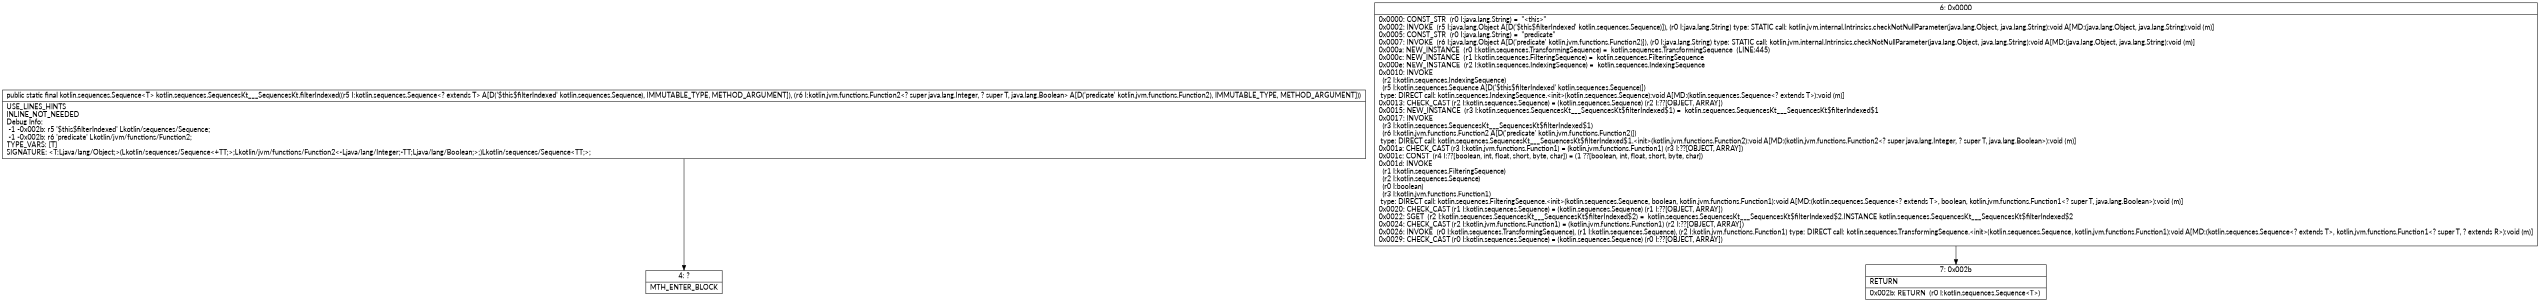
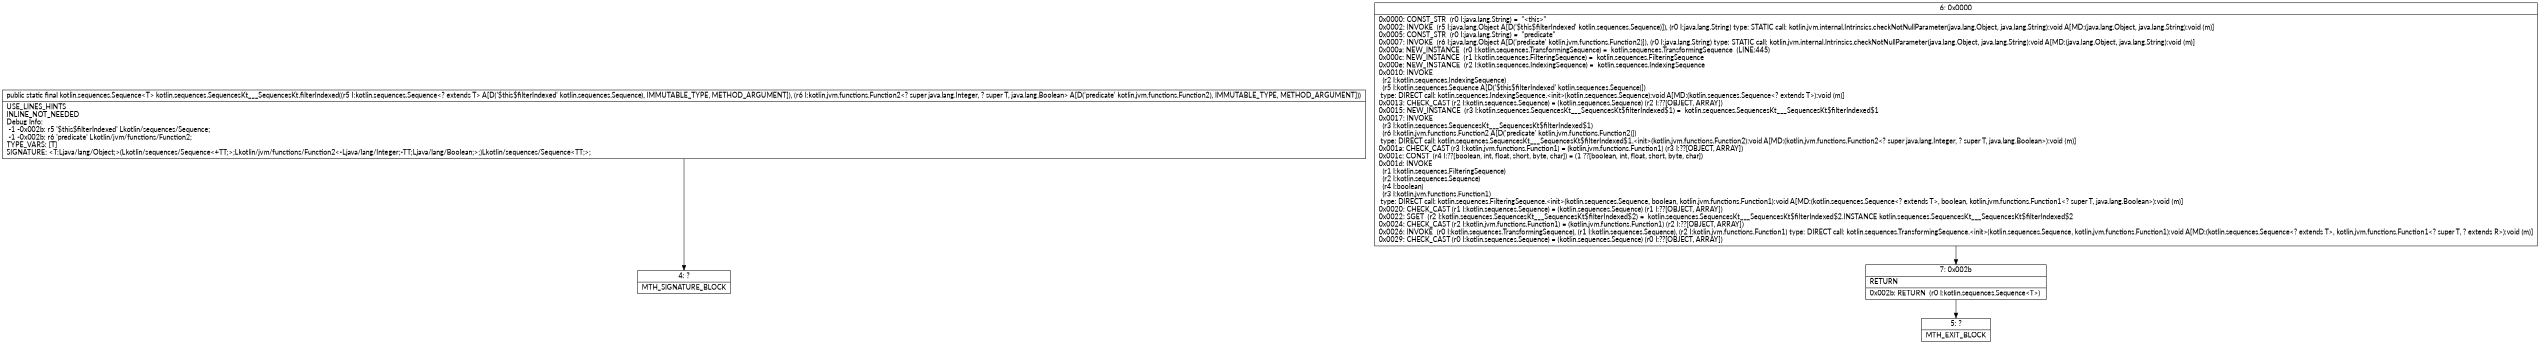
  digraph {
    fontname=Lato
    node [fontname=Lato shape=record]
    edge [fontname=Lato]
-   n1 [label="{4\:\ ?|MTH_ENTER_BLOCK\l}"]
-   n2 [label="{6\:\ 0x0000|0x0000: CONST_STR  (r0 I:java.lang.String) =  \"\<this\>\" \l0x0002: INVOKE  (r5 I:java.lang.Object A[D('$this$filterIndexed' kotlin.sequences.Sequence)]), (r0 I:java.lang.String) type: STATIC call: kotlin.jvm.internal.Intrinsics.checkNotNullParameter(java.lang.Object, java.lang.String):void A[MD:(java.lang.Object, java.lang.String):void (m)]\l0x0005: CONST_STR  (r0 I:java.lang.String) =  \"predicate\" \l0x0007: INVOKE  (r6 I:java.lang.Object A[D('predicate' kotlin.jvm.functions.Function2)]), (r0 I:java.lang.String) type: STATIC call: kotlin.jvm.internal.Intrinsics.checkNotNullParameter(java.lang.Object, java.lang.String):void A[MD:(java.lang.Object, java.lang.String):void (m)]\l0x000a: NEW_INSTANCE  (r0 I:kotlin.sequences.TransformingSequence) =  kotlin.sequences.TransformingSequence  (LINE:445)\l0x000c: NEW_INSTANCE  (r1 I:kotlin.sequences.FilteringSequence) =  kotlin.sequences.FilteringSequence \l0x000e: NEW_INSTANCE  (r2 I:kotlin.sequences.IndexingSequence) =  kotlin.sequences.IndexingSequence \l0x0010: INVOKE  \l  (r2 I:kotlin.sequences.IndexingSequence)\l  (r5 I:kotlin.sequences.Sequence A[D('$this$filterIndexed' kotlin.sequences.Sequence)])\l type: DIRECT call: kotlin.sequences.IndexingSequence.\<init\>(kotlin.sequences.Sequence):void A[MD:(kotlin.sequences.Sequence\<? extends T\>):void (m)]\l0x0013: CHECK_CAST (r2 I:kotlin.sequences.Sequence) = (kotlin.sequences.Sequence) (r2 I:??[OBJECT, ARRAY]) \l0x0015: NEW_INSTANCE  (r3 I:kotlin.sequences.SequencesKt___SequencesKt$filterIndexed$1) =  kotlin.sequences.SequencesKt___SequencesKt$filterIndexed$1 \l0x0017: INVOKE  \l  (r3 I:kotlin.sequences.SequencesKt___SequencesKt$filterIndexed$1)\l  (r6 I:kotlin.jvm.functions.Function2 A[D('predicate' kotlin.jvm.functions.Function2)])\l type: DIRECT call: kotlin.sequences.SequencesKt___SequencesKt$filterIndexed$1.\<init\>(kotlin.jvm.functions.Function2):void A[MD:(kotlin.jvm.functions.Function2\<? super java.lang.Integer, ? super T, java.lang.Boolean\>):void (m)]\l0x001a: CHECK_CAST (r3 I:kotlin.jvm.functions.Function1) = (kotlin.jvm.functions.Function1) (r3 I:??[OBJECT, ARRAY]) \l0x001c: CONST  (r4 I:??[boolean, int, float, short, byte, char]) = (1 ??[boolean, int, float, short, byte, char]) \l0x001d: INVOKE  \l  (r1 I:kotlin.sequences.FilteringSequence)\l  (r2 I:kotlin.sequences.Sequence)\l  (r0 I:boolean)\l  (r3 I:kotlin.jvm.functions.Function1)\l type: DIRECT call: kotlin.sequences.FilteringSequence.\<init\>(kotlin.sequences.Sequence, boolean, kotlin.jvm.functions.Function1):void A[MD:(kotlin.sequences.Sequence\<? extends T\>, boolean, kotlin.jvm.functions.Function1\<? super T, java.lang.Boolean\>):void (m)]\l0x0020: CHECK_CAST (r1 I:kotlin.sequences.Sequence) = (kotlin.sequences.Sequence) (r1 I:??[OBJECT, ARRAY]) \l0x0022: SGET  (r2 I:kotlin.sequences.SequencesKt___SequencesKt$filterIndexed$2) =  kotlin.sequences.SequencesKt___SequencesKt$filterIndexed$2.INSTANCE kotlin.sequences.SequencesKt___SequencesKt$filterIndexed$2 \l0x0024: CHECK_CAST (r2 I:kotlin.jvm.functions.Function1) = (kotlin.jvm.functions.Function1) (r2 I:??[OBJECT, ARRAY]) \l0x0026: INVOKE  (r0 I:kotlin.sequences.TransformingSequence), (r1 I:kotlin.sequences.Sequence), (r2 I:kotlin.jvm.functions.Function1) type: DIRECT call: kotlin.sequences.TransformingSequence.\<init\>(kotlin.sequences.Sequence, kotlin.jvm.functions.Function1):void A[MD:(kotlin.sequences.Sequence\<? extends T\>, kotlin.jvm.functions.Function1\<? super T, ? extends R\>):void (m)]\l0x0029: CHECK_CAST (r0 I:kotlin.sequences.Sequence) = (kotlin.sequences.Sequence) (r0 I:??[OBJECT, ARRAY]) \l}"]
+   n1 [label="{4\:\ ?|MTH_SIGNATURE_BLOCK\l}"]
+   n2 [label="{6\:\ 0x0000|0x0000: CONST_STR  (r0 I:java.lang.String) =  \"\<this\>\" \l0x0002: INVOKE  (r5 I:java.lang.Object A[D('$this$filterIndexed' kotlin.sequences.Sequence)]), (r0 I:java.lang.String) type: STATIC call: kotlin.jvm.internal.Intrinsics.checkNotNullParameter(java.lang.Object, java.lang.String):void A[MD:(java.lang.Object, java.lang.String):void (m)]\l0x0005: CONST_STR  (r0 I:java.lang.String) =  \"predicate\" \l0x0007: INVOKE  (r6 I:java.lang.Object A[D('predicate' kotlin.jvm.functions.Function2)]), (r0 I:java.lang.String) type: STATIC call: kotlin.jvm.internal.Intrinsics.checkNotNullParameter(java.lang.Object, java.lang.String):void A[MD:(java.lang.Object, java.lang.String):void (m)]\l0x000a: NEW_INSTANCE  (r0 I:kotlin.sequences.TransformingSequence) =  kotlin.sequences.TransformingSequence  (LINE:445)\l0x000c: NEW_INSTANCE  (r1 I:kotlin.sequences.FilteringSequence) =  kotlin.sequences.FilteringSequence \l0x000e: NEW_INSTANCE  (r2 I:kotlin.sequences.IndexingSequence) =  kotlin.sequences.IndexingSequence \l0x0010: INVOKE  \l  (r2 I:kotlin.sequences.IndexingSequence)\l  (r5 I:kotlin.sequences.Sequence A[D('$this$filterIndexed' kotlin.sequences.Sequence)])\l type: DIRECT call: kotlin.sequences.IndexingSequence.\<init\>(kotlin.sequences.Sequence):void A[MD:(kotlin.sequences.Sequence\<? extends T\>):void (m)]\l0x0013: CHECK_CAST (r2 I:kotlin.sequences.Sequence) = (kotlin.sequences.Sequence) (r2 I:??[OBJECT, ARRAY]) \l0x0015: NEW_INSTANCE  (r3 I:kotlin.sequences.SequencesKt___SequencesKt$filterIndexed$1) =  kotlin.sequences.SequencesKt___SequencesKt$filterIndexed$1 \l0x0017: INVOKE  \l  (r3 I:kotlin.sequences.SequencesKt___SequencesKt$filterIndexed$1)\l  (r6 I:kotlin.jvm.functions.Function2 A[D('predicate' kotlin.jvm.functions.Function2)])\l type: DIRECT call: kotlin.sequences.SequencesKt___SequencesKt$filterIndexed$1.\<init\>(kotlin.jvm.functions.Function2):void A[MD:(kotlin.jvm.functions.Function2\<? super java.lang.Integer, ? super T, java.lang.Boolean\>):void (m)]\l0x001a: CHECK_CAST (r3 I:kotlin.jvm.functions.Function1) = (kotlin.jvm.functions.Function1) (r3 I:??[OBJECT, ARRAY]) \l0x001c: CONST  (r4 I:??[boolean, int, float, short, byte, char]) = (1 ??[boolean, int, float, short, byte, char]) \l0x001d: INVOKE  \l  (r1 I:kotlin.sequences.FilteringSequence)\l  (r2 I:kotlin.sequences.Sequence)\l  (r4 I:boolean)\l  (r3 I:kotlin.jvm.functions.Function1)\l type: DIRECT call: kotlin.sequences.FilteringSequence.\<init\>(kotlin.sequences.Sequence, boolean, kotlin.jvm.functions.Function1):void A[MD:(kotlin.sequences.Sequence\<? extends T\>, boolean, kotlin.jvm.functions.Function1\<? super T, java.lang.Boolean\>):void (m)]\l0x0020: CHECK_CAST (r1 I:kotlin.sequences.Sequence) = (kotlin.sequences.Sequence) (r1 I:??[OBJECT, ARRAY]) \l0x0022: SGET  (r2 I:kotlin.sequences.SequencesKt___SequencesKt$filterIndexed$2) =  kotlin.sequences.SequencesKt___SequencesKt$filterIndexed$2.INSTANCE kotlin.sequences.SequencesKt___SequencesKt$filterIndexed$2 \l0x0024: CHECK_CAST (r2 I:kotlin.jvm.functions.Function1) = (kotlin.jvm.functions.Function1) (r2 I:??[OBJECT, ARRAY]) \l0x0026: INVOKE  (r0 I:kotlin.sequences.TransformingSequence), (r1 I:kotlin.sequences.Sequence), (r2 I:kotlin.jvm.functions.Function1) type: DIRECT call: kotlin.sequences.TransformingSequence.\<init\>(kotlin.sequences.Sequence, kotlin.jvm.functions.Function1):void A[MD:(kotlin.sequences.Sequence\<? extends T\>, kotlin.jvm.functions.Function1\<? super T, ? extends R\>):void (m)]\l0x0029: CHECK_CAST (r0 I:kotlin.sequences.Sequence) = (kotlin.sequences.Sequence) (r0 I:??[OBJECT, ARRAY]) \l}"]
    n3 [label="{7\:\ 0x002b|RETURN\l|0x002b: RETURN  (r0 I:kotlin.sequences.Sequence\<T\>) \l}"]
+   n4 [label="{5\:\ ?|MTH_EXIT_BLOCK\l}"]
    n5 [label="{public static final kotlin.sequences.Sequence\<T\> kotlin.sequences.SequencesKt___SequencesKt.filterIndexed((r5 I:kotlin.sequences.Sequence\<? extends T\> A[D('$this$filterIndexed' kotlin.sequences.Sequence), IMMUTABLE_TYPE, METHOD_ARGUMENT]), (r6 I:kotlin.jvm.functions.Function2\<? super java.lang.Integer, ? super T, java.lang.Boolean\> A[D('predicate' kotlin.jvm.functions.Function2), IMMUTABLE_TYPE, METHOD_ARGUMENT]))  | USE_LINES_HINTS\lINLINE_NOT_NEEDED\lDebug Info:\l  \-1 \-0x002b: r5 '$this$filterIndexed' Lkotlin\/sequences\/Sequence;\l  \-1 \-0x002b: r6 'predicate' Lkotlin\/jvm\/functions\/Function2;\lTYPE_VARS: [T]\lSIGNATURE: \<T:Ljava\/lang\/Object;\>(Lkotlin\/sequences\/Sequence\<+TT;\>;Lkotlin\/jvm\/functions\/Function2\<\-Ljava\/lang\/Integer;\-TT;Ljava\/lang\/Boolean;\>;)Lkotlin\/sequences\/Sequence\<TT;\>;\l}"]
    n2 -> n3
+   n3 -> n4
    n5 -> n1
  }
